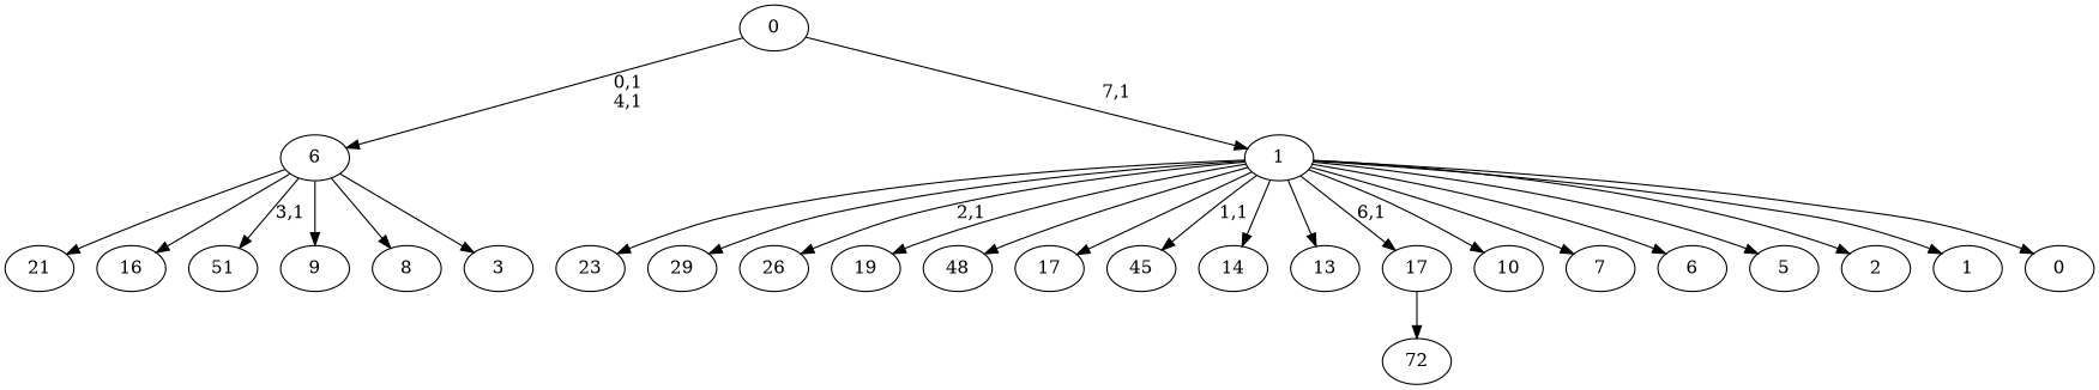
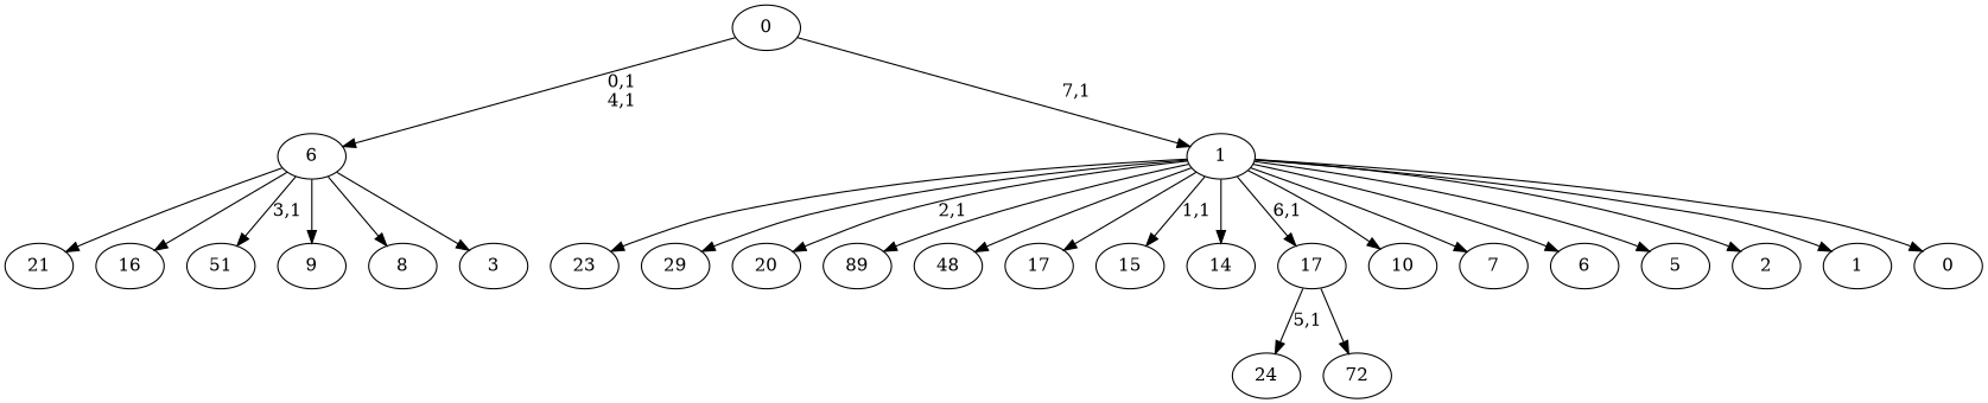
  digraph {
+   n1 [label=24]
    n2 [label=23]
    n3 [label=29]
    n4 [label=21]
-   n5 [label=26]
-   n6 [label=19]
+   n5 [label=20]
+   n6 [label=89]
    n7 [label=48]
    n8 [label=17]
    n9 [label=16]
-   n10 [label=45]
+   n10 [label=15]
    n11 [label=14]
-   n12 [label=13]
    n13 [label=72]
    17
    n15 [label=51]
    n16 [label=10]
    n17 [label=9]
    n18 [label=8]
    n19 [label=7]
    n20 [label=6]
    n21 [label=5]
    n22 [label=3]
    6
    n24 [label=2]
    n25 [label=1]
    n26 [label=0]
    1
    0
+   17 -> n1 [label="5,1"]
    17 -> n13
    6 -> n4
    6 -> n9
    6 -> n15 [label="3,1"]
    6 -> n17
    6 -> n18
    6 -> n22
    1 -> n2
    1 -> n3
    1 -> n5 [label="2,1"]
    1 -> n6
    1 -> n7
    1 -> n8
    1 -> n10 [label="1,1"]
    1 -> n11
-   1 -> n12
    1 -> 17 [label="6,1"]
    1 -> n16
    1 -> n19
    1 -> n20
    1 -> n21
    1 -> n24
    1 -> n25
    1 -> n26
    0 -> 6 [label="0,1\n4,1"]
    0 -> 1 [label="7,1"]
  }
